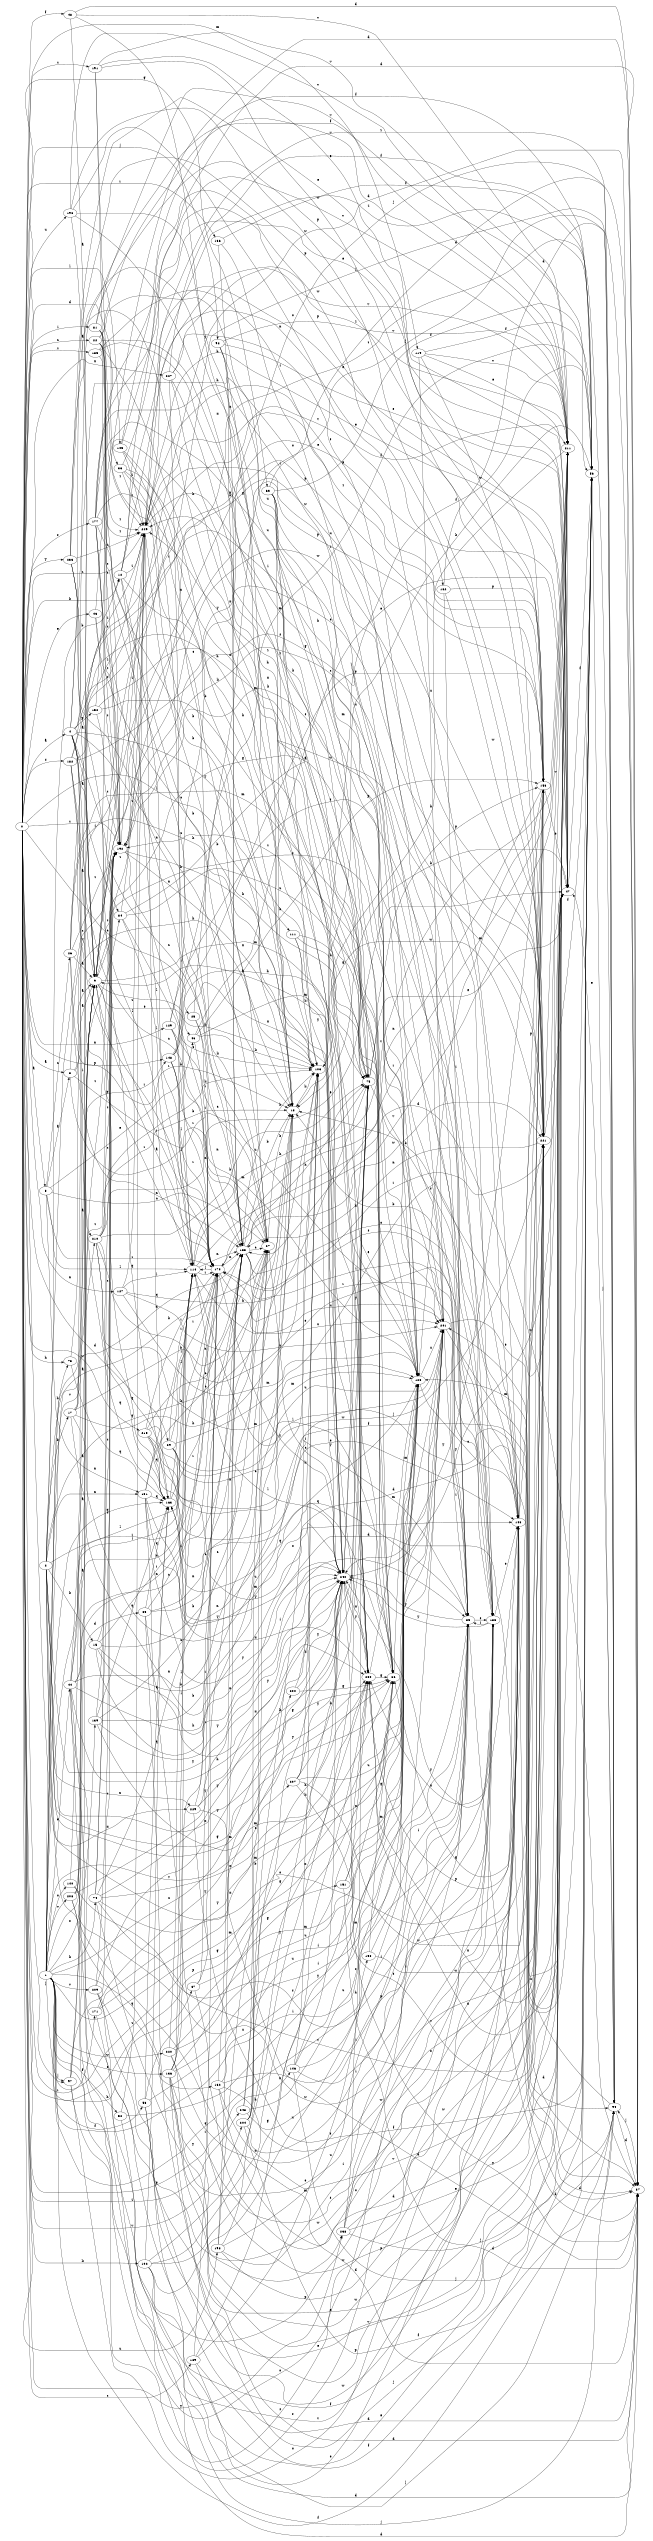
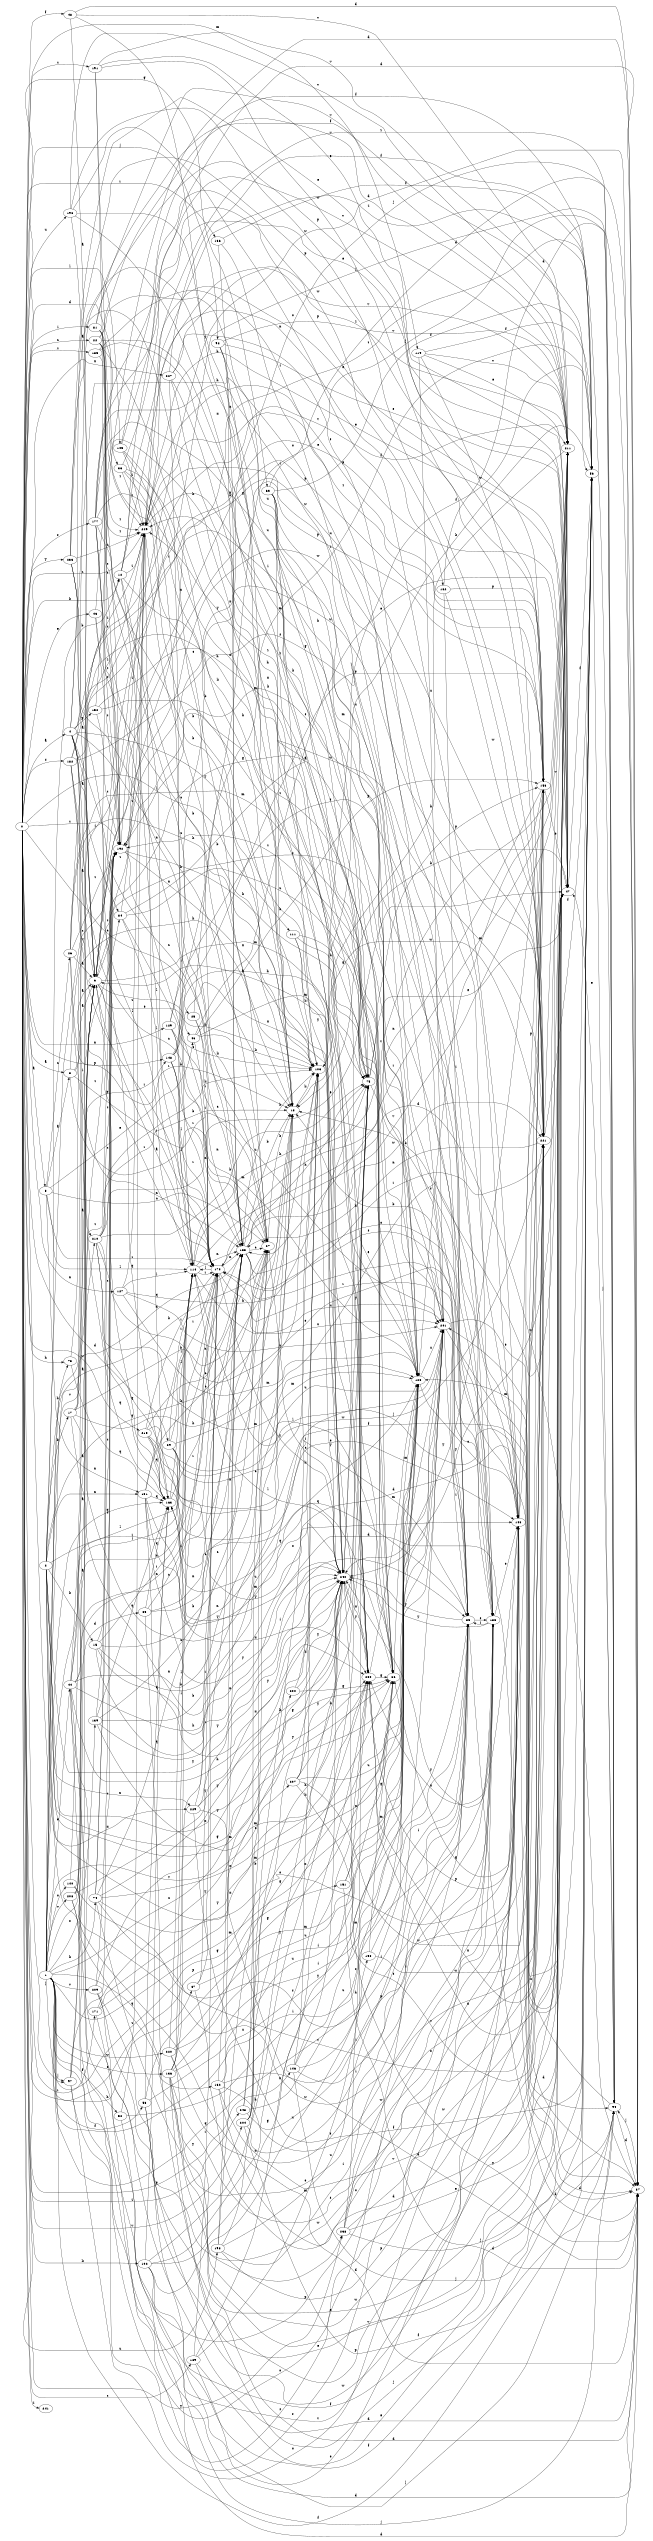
  strict digraph {
    rankdir=LR
    0
    3
    4
    8
    12
    22
    25
    29
    33
    43
    48
    63
    67
    73
    81
    92
    n17 [label=97]
    102
    105
    111
    119
    127
    129
    146
    148
    166
    171
    177
    182
    185
    189
    191
    192
    196
    198
    204
    215
    227
    229
    233
    238
+   241
    248
    249
    114
    131
    173
    26
    27
    46
    84
    143
    163
    210
    18
    240
    9
    75
    85
    152
    153
    123
    201
    103
    37
    47
    132
    66
    211
    94
    133
    230
    56
    183
    221
    1
    35
    44
    52
    53
    74
    136
    139
    140
    151
    158
    162
    200
    207
    208
    209
    220
    2
    15
    17
    0 -> 3 [label=a]
    0 -> 4 [label=a]
    0 -> 8 [label=a]
    0 -> 12 [label=b]
    0 -> 22 [label=c]
    0 -> 25 [label=c]
    0 -> 29 [label=d]
    0 -> 33 [label=d]
    0 -> 43 [label=e]
    0 -> 48 [label=f]
    0 -> 63 [label=g]
    0 -> 67 [label=h]
    0 -> 73 [label=h]
    0 -> 81 [label=i]
    0 -> 92 [label=j]
    0 -> n17 [label=j]
    0 -> 102 [label=k]
    0 -> 105 [label=l]
    0 -> 111 [label=l]
    0 -> 119 [label=m]
    0 -> 127 [label=n]
    0 -> 129 [label=n]
    0 -> 146 [label=p]
    0 -> 148 [label=p]
    0 -> 166 [label=r]
    0 -> 171 [label=r]
    0 -> 177 [label=s]
    0 -> 182 [label=s]
    0 -> 185 [label=t]
    0 -> 189 [label=t]
    0 -> 191 [label=t]
    0 -> 192 [label=t]
    0 -> 196 [label=u]
    0 -> 198 [label=u]
    0 -> 204 [label=v]
    0 -> 215 [label=w]
    0 -> 227 [label=x]
    0 -> 229 [label=x]
    0 -> 233 [label=y]
    0 -> 238 [label=y]
+   0 -> 241 [label=z]
    0 -> 248 [label=z]
    0 -> 249 [label=z]
    3 -> 8 [label=a]
    3 -> 114 [label=l]
    3 -> 131 [label=n]
    3 -> 173 [label=r]
    3 -> 26 [label=c]
    3 -> 27 [label=c]
    3 -> 46 [label=e]
    4 -> 173 [label=r]
    4 -> 27 [label=c]
    4 -> 84 [label=i]
    4 -> 143 [label=o]
    4 -> 163 [label=q]
    4 -> 210 [label=v]
    4 -> 18 [label=b]
    4 -> 240 [label=y]
    4 -> 9 [label=a]
    4 -> 75 [label=h]
    4 -> 85 [label=i]
    4 -> 152 [label=p]
    4 -> 153 [label=p]
    8 -> 9 [label=a]
    8 -> 153 [label=p]
    8 -> 123 [label=m]
    8 -> 201 [label=u]
    8 -> 103 [label=k]
    12 -> 249 [label=z]
    12 -> 114 [label=l]
    12 -> 173 [label=r]
    12 -> 75 [label=h]
    12 -> 37 [label=d]
    12 -> 47 [label=e]
    12 -> 132 [label=n]
    22 -> 192 [label=t]
    22 -> 249 [label=z]
    22 -> 18 [label=b]
    22 -> 240 [label=y]
    22 -> 201 [label=u]
    22 -> 66 [label=g]
    22 -> 211 [label=v]
    25 -> 173 [label=r]
    25 -> 94 [label=j]
    25 -> 133 [label=n]
    29 -> 114 [label=l]
    29 -> 173 [label=r]
    29 -> 240 [label=y]
    29 -> 123 [label=m]
    29 -> 201 [label=u]
    29 -> 47 [label=e]
    29 -> 94 [label=j]
    33 -> 249 [label=z]
    33 -> 27 [label=c]
    33 -> 18 [label=b]
    33 -> 103 [label=k]
    33 -> 47 [label=e]
    43 -> 192 [label=t]
    43 -> 18 [label=b]
    43 -> 230 [label=x]
    48 -> 240 [label=y]
    48 -> 9 [label=a]
    48 -> 37 [label=d]
    48 -> 211 [label=v]
    63 -> 18 [label=b]
    63 -> 75 [label=h]
    63 -> 123 [label=m]
    63 -> 201 [label=u]
    63 -> 103 [label=k]
    63 -> 37 [label=d]
    63 -> 56 [label=f]
    67 -> 173 [label=r]
    67 -> 143 [label=o]
    67 -> 123 [label=m]
    67 -> 133 [label=n]
    73 -> 163 [label=q]
    73 -> 9 [label=a]
    81 -> 192 [label=t]
    81 -> 249 [label=z]
    81 -> 27 [label=c]
    81 -> 18 [label=b]
    81 -> 153 [label=p]
    81 -> 211 [label=v]
    92 -> 103 [label=k]
    92 -> 47 [label=e]
    92 -> 66 [label=g]
    92 -> 211 [label=v]
    92 -> 133 [label=n]
    n17 -> 192 [label=t]
    n17 -> 143 [label=o]
    n17 -> 240 [label=y]
    n17 -> 9 [label=a]
    n17 -> 183 [label=s]
    102 -> 143 [label=o]
    102 -> 163 [label=q]
    102 -> 75 [label=h]
    102 -> 201 [label=u]
    102 -> 66 [label=g]
    102 -> 94 [label=j]
    102 -> 230 [label=x]
    105 -> 249 [label=z]
    105 -> 173 [label=r]
    105 -> 211 [label=v]
    105 -> 133 [label=n]
    105 -> 56 [label=f]
    111 -> 240 [label=y]
    111 -> 75 [label=h]
    111 -> 103 [label=k]
    111 -> 66 [label=g]
    119 -> 201 [label=u]
    119 -> 47 [label=e]
    119 -> 211 [label=v]
    119 -> 56 [label=f]
    119 -> 221 [label=w]
    127 -> 249 [label=z]
    127 -> 114 [label=l]
    127 -> 75 [label=h]
    127 -> 123 [label=m]
    127 -> 201 [label=u]
    129 -> 114 [label=l]
    129 -> 173 [label=r]
    129 -> 27 [label=c]
    129 -> 94 [label=j]
    129 -> 183 [label=s]
    146 -> 240 [label=y]
    146 -> 85 [label=i]
    146 -> 123 [label=m]
    146 -> 103 [label=k]
    146 -> 94 [label=j]
    146 -> 183 [label=s]
    148 -> 114 [label=l]
    148 -> 173 [label=r]
    148 -> 75 [label=h]
    148 -> 153 [label=p]
    148 -> 133 [label=n]
    148 -> 230 [label=x]
    148 -> 56 [label=f]
    166 -> 201 [label=u]
    166 -> 133 [label=n]
    166 -> 56 [label=f]
    171 -> 192 [label=t]
    171 -> 240 [label=y]
    171 -> 230 [label=x]
    171 -> 183 [label=s]
    177 -> 192 [label=t]
    177 -> 27 [label=c]
    177 -> 163 [label=q]
    177 -> 85 [label=i]
    177 -> 153 [label=p]
    177 -> 201 [label=u]
    177 -> 133 [label=n]
    177 -> 230 [label=x]
    177 -> 221 [label=w]
    182 -> 173 [label=r]
    182 -> 27 [label=c]
    182 -> 9 [label=a]
    182 -> 47 [label=e]
    182 -> 211 [label=v]
    182 -> 56 [label=f]
    182 -> 183 [label=s]
    185 -> 192 [label=t]
    185 -> 75 [label=h]
    185 -> 85 [label=i]
    189 -> 173 [label=r]
    189 -> 123 [label=m]
    189 -> 47 [label=e]
    189 -> 94 [label=j]
    189 -> 230 [label=x]
    191 -> 192 [label=t]
    191 -> 249 [label=z]
    191 -> 47 [label=e]
    191 -> 211 [label=v]
    191 -> 221 [label=w]
    192 -> 249 [label=z]
    192 -> 27 [label=c]
    192 -> 75 [label=h]
    192 -> 230 [label=x]
    192 -> 183 [label=s]
-   192 -> 221 [label=c]
+   192 -> 221 [label=w]
    196 -> 143 [label=o]
    196 -> 9 [label=a]
    196 -> 75 [label=h]
    196 -> 211 [label=v]
    196 -> 230 [label=x]
    196 -> 221 [label=w]
    198 -> 18 [label=b]
    198 -> 240 [label=y]
    198 -> 85 [label=i]
    198 -> 153 [label=p]
    198 -> 201 [label=u]
    198 -> 133 [label=n]
    204 -> 27 [label=c]
    204 -> 240 [label=y]
    204 -> 85 [label=i]
    204 -> 103 [label=k]
    204 -> 230 [label=x]
    204 -> 56 [label=f]
    215 -> 173 [label=r]
    215 -> 27 [label=c]
    215 -> 163 [label=q]
    215 -> 85 [label=i]
    215 -> 230 [label=x]
    215 -> 56 [label=f]
    215 -> 221 [label=w]
    227 -> 114 [label=l]
    227 -> 75 [label=h]
    227 -> 211 [label=v]
    227 -> 230 [label=x]
    227 -> 56 [label=f]
    227 -> 183 [label=s]
    229 -> 173 [label=r]
    229 -> 240 [label=y]
    229 -> 37 [label=d]
    229 -> 66 [label=g]
    229 -> 56 [label=f]
    233 -> 249 [label=z]
    233 -> 114 [label=l]
    233 -> 9 [label=a]
    233 -> 75 [label=h]
    233 -> 103 [label=k]
    233 -> 47 [label=e]
    233 -> 133 [label=n]
    238 -> 143 [label=o]
    238 -> 75 [label=h]
    238 -> 85 [label=i]
    238 -> 47 [label=e]
    238 -> 94 [label=j]
    238 -> 221 [label=w]
    248 -> 27 [label=c]
    248 -> 75 [label=h]
    248 -> 85 [label=i]
    248 -> 201 [label=u]
    249 -> 163 [label=q]
    249 -> 18 [label=b]
    249 -> 153 [label=p]
    249 -> 123 [label=m]
    249 -> 47 [label=e]
    114 -> 173 [label=r]
    114 -> 75 [label=h]
    114 -> 201 [label=u]
    114 -> 37 [label=d]
    114 -> 211 [label=v]
    114 -> 133 [label=n]
    131 -> 173 [label=r]
    131 -> 27 [label=c]
    131 -> 143 [label=o]
    131 -> 163 [label=q]
    131 -> 240 [label=y]
    131 -> 37 [label=d]
    131 -> 230 [label=x]
    173 -> 114 [label=l]
    173 -> 240 [label=y]
    173 -> 9 [label=a]
    173 -> 201 [label=u]
    173 -> 211 [label=v]
    173 -> 133 [label=n]
    26 -> 192 [label=t]
    26 -> 18 [label=b]
    26 -> 9 [label=a]
    26 -> 123 [label=m]
    26 -> 103 [label=k]
    26 -> 133 [label=n]
    26 -> 221 [label=w]
    27 -> 18 [label=b]
    46 -> 173 [label=r]
    46 -> 153 [label=p]
    46 -> 123 [label=m]
    46 -> 103 [label=k]
    46 -> 47 [label=e]
    84 -> 249 [label=z]
    84 -> 114 [label=l]
    84 -> 201 [label=u]
    84 -> 103 [label=k]
    84 -> 221 [label=w]
    143 -> 249 [label=z]
    143 -> 18 [label=b]
    143 -> 240 [label=y]
    143 -> 9 [label=a]
    143 -> 153 [label=p]
    143 -> 37 [label=d]
    143 -> 66 [label=g]
    143 -> 221 [label=w]
    163 -> 114 [label=l]
    163 -> 133 [label=n]
    210 -> 192 [label=t]
    210 -> 143 [label=o]
    210 -> 163 [label=q]
    210 -> 18 [label=b]
    210 -> 240 [label=y]
    210 -> 75 [label=h]
    210 -> 123 [label=m]
    210 -> 103 [label=k]
    210 -> 47 [label=e]
    18 -> 103 [label=k]
    240 -> 114 [label=l]
    240 -> 27 [label=c]
    240 -> 75 [label=h]
    240 -> 230 [label=x]
    9 -> 192 [label=t]
    9 -> 173 [label=r]
    9 -> 46 [label=e]
    9 -> 163 [label=q]
    9 -> 153 [label=p]
    9 -> 123 [label=m]
    9 -> 103 [label=k]
    9 -> 37 [label=d]
    9 -> 94 [label=j]
    9 -> 183 [label=s]
    9 -> 221 [label=w]
    75 -> 240 [label=y]
    75 -> 153 [label=p]
    75 -> 47 [label=e]
    75 -> 183 [label=s]
    85 -> 173 [label=r]
    85 -> 163 [label=q]
    85 -> 240 [label=y]
    85 -> 37 [label=d]
    85 -> 183 [label=s]
    152 -> 192 [label=t]
    152 -> 123 [label=m]
    152 -> 37 [label=d]
    152 -> 66 [label=g]
    153 -> 249 [label=z]
    153 -> 240 [label=y]
    153 -> 123 [label=m]
    153 -> 47 [label=e]
    153 -> 133 [label=n]
    123 -> 192 [label=t]
    123 -> 249 [label=z]
    123 -> 143 [label=o]
    123 -> 201 [label=u]
    201 -> 85 [label=i]
    201 -> 37 [label=d]
    201 -> 47 [label=e]
    103 -> 240 [label=y]
    103 -> 56 [label=f]
    103 -> 221 [label=w]
    37 -> 240 [label=y]
    37 -> 94 [label=j]
    47 -> 173 [label=r]
    47 -> 18 [label=b]
    47 -> 230 [label=x]
    47 -> 56 [label=f]
    132 -> 85 [label=i]
    132 -> 153 [label=p]
    132 -> 37 [label=d]
    132 -> 221 [label=w]
    66 -> 249 [label=z]
    66 -> 114 [label=l]
    66 -> 163 [label=q]
    66 -> 9 [label=a]
    66 -> 123 [label=m]
    211 -> 249 [label=z]
    211 -> 173 [label=r]
    211 -> 18 [label=b]
    211 -> 240 [label=y]
    211 -> 230 [label=x]
    94 -> 192 [label=t]
    94 -> 249 [label=z]
    94 -> 201 [label=u]
    94 -> 37 [label=d]
    94 -> 47 [label=e]
    133 -> 27 [label=c]
    133 -> 143 [label=o]
    133 -> 18 [label=b]
    133 -> 75 [label=h]
    133 -> 85 [label=i]
    133 -> 103 [label=k]
    133 -> 183 [label=s]
    133 -> 221 [label=w]
    230 -> 240 [label=y]
    230 -> 153 [label=p]
    230 -> 123 [label=m]
    230 -> 66 [label=g]
    56 -> 249 [label=z]
    56 -> 123 [label=m]
    56 -> 103 [label=k]
    56 -> 94 [label=j]
    183 -> 143 [label=o]
    183 -> 18 [label=b]
    183 -> 240 [label=y]
    183 -> 85 [label=i]
    183 -> 230 [label=x]
-   221 -> 192 [label=t]
+   201 -> 192 [label=t]
    221 -> 211 [label=v]
    221 -> 133 [label=n]
    221 -> 56 [label=f]
    1 -> 73 [label=h]
    1 -> n17 [label=j]
    1 -> 148 [label=p]
    1 -> 114 [label=l]
    1 -> 84 [label=i]
    1 -> 143 [label=o]
    1 -> 163 [label=q]
    1 -> 210 [label=v]
    1 -> 123 [label=m]
    1 -> 201 [label=u]
    1 -> 66 [label=g]
    1 -> 56 [label=f]
    1 -> 35 [label=d]
    1 -> 44 [label=e]
    1 -> 52 [label=f]
    1 -> 53 [label=f]
    1 -> 74 [label=h]
    1 -> 136 [label=o]
    1 -> 139 [label=o]
    1 -> 140 [label=o]
    1 -> 151 [label=p]
    1 -> 158 [label=q]
    1 -> 162 [label=q]
    1 -> 200 [label=u]
    1 -> 207 [label=v]
    1 -> 208 [label=v]
    1 -> 209 [label=v]
    1 -> 220 [label=w]
    35 -> 173 [label=r]
    35 -> 27 [label=c]
    35 -> 163 [label=q]
    35 -> 37 [label=d]
    35 -> 133 [label=n]
-   35 -> 221 [label=w]
    44 -> 249 [label=z]
    44 -> 114 [label=l]
    44 -> 27 [label=c]
    44 -> 18 [label=b]
    44 -> 9 [label=a]
    44 -> 75 [label=h]
    44 -> 103 [label=k]
    44 -> 37 [label=d]
    44 -> 47 [label=e]
    44 -> 133 [label=n]
    44 -> 56 [label=f]
    52 -> 249 [label=z]
    52 -> 85 [label=i]
    52 -> 37 [label=d]
    53 -> 163 [label=q]
    53 -> 201 [label=u]
    53 -> 66 [label=g]
    53 -> 56 [label=f]
    53 -> 221 [label=w]
    74 -> 192 [label=t]
    74 -> 249 [label=z]
    74 -> 143 [label=o]
    74 -> 240 [label=y]
    74 -> 123 [label=m]
    74 -> 133 [label=n]
    74 -> 230 [label=x]
    74 -> 183 [label=s]
    136 -> 114 [label=l]
    136 -> 173 [label=r]
    136 -> 27 [label=c]
    136 -> 85 [label=i]
    136 -> 153 [label=p]
    136 -> 66 [label=g]
    136 -> 211 [label=v]
    136 -> 94 [label=j]
    136 -> 183 [label=s]
    139 -> 192 [label=t]
    139 -> 27 [label=c]
    139 -> 163 [label=q]
    139 -> 18 [label=b]
    139 -> 240 [label=y]
    139 -> 123 [label=m]
    140 -> 9 [label=a]
    140 -> 37 [label=d]
    140 -> 211 [label=v]
    140 -> 221 [label=w]
    151 -> 123 [label=m]
    151 -> 37 [label=d]
    151 -> 230 [label=x]
    158 -> 85 [label=i]
    158 -> 66 [label=g]
    158 -> 221 [label=w]
    162 -> 153 [label=p]
    162 -> 47 [label=d]
    162 -> 211 [label=v]
    162 -> 133 [label=n]
    162 -> 183 [label=s]
    162 -> 221 [label=w]
    200 -> 240 [label=y]
    200 -> 103 [label=k]
    200 -> 66 [label=g]
    207 -> 240 [label=y]
    207 -> 75 [label=h]
    207 -> 201 [label=u]
    207 -> 103 [label=k]
    207 -> 211 [label=v]
    207 -> 221 [label=w]
    208 -> 192 [label=t]
    208 -> 240 [label=y]
    208 -> 9 [label=a]
    208 -> 153 [label=p]
    208 -> 211 [label=v]
    208 -> 133 [label=n]
    209 -> 192 [label=t]
    209 -> 240 [label=y]
    209 -> 37 [label=d]
    209 -> 47 [label=e]
    209 -> 221 [label=w]
    220 -> 114 [label=l]
    220 -> 85 [label=i]
    220 -> 201 [label=u]
    220 -> 183 [label=s]
    220 -> 221 [label=w]
    2 -> 12 [label=b]
    2 -> 192 [label=t]
    2 -> 229 [label=x]
    2 -> 238 [label=y]
    2 -> 131 [label=n]
    2 -> 173 [label=r]
    2 -> 143 [label=o]
    2 -> 18 [label=b]
    2 -> 240 [label=y]
    2 -> 123 [label=m]
    2 -> 103 [label=k]
    2 -> 66 [label=g]
    2 -> 230 [label=x]
    2 -> 15 [label=b]
    2 -> 17 [label=b]
    15 -> 192 [label=t]
    15 -> 173 [label=r]
    15 -> 18 [label=b]
    15 -> 85 [label=i]
    15 -> 123 [label=m]
    15 -> 37 [label=d]
    17 -> 249 [label=z]
    17 -> 143 [label=o]
    17 -> 18 [label=b]
    17 -> 9 [label=a]
    17 -> 201 [label=u]
    17 -> 103 [label=k]
    17 -> 133 [label=n]
  }
